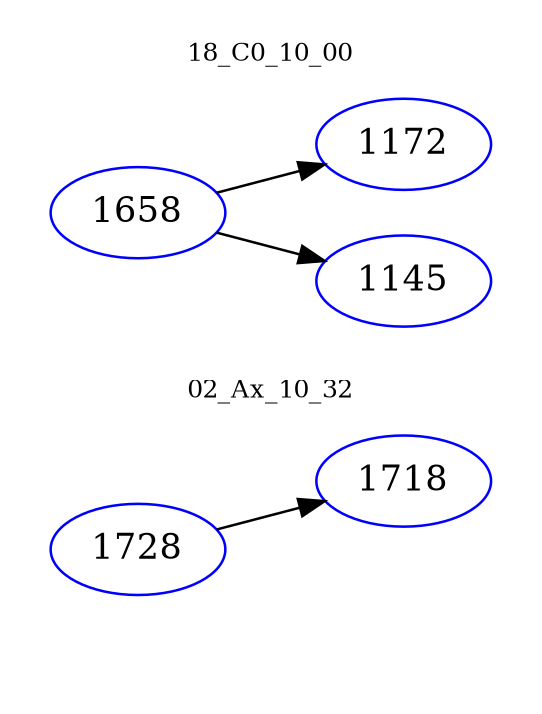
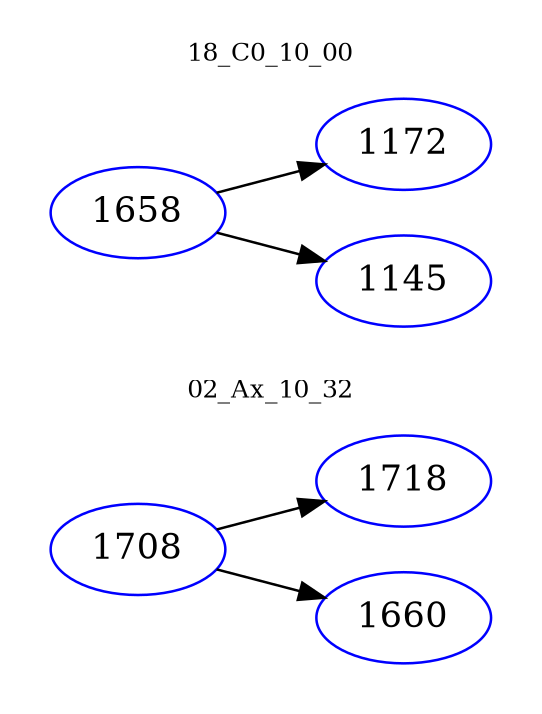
  digraph {
    rankdir=LR
    node [color=blue]
    edge [color=black]
-   n1 [label=1728]
+   n1 [label=1708]
+   n2 [label=1660]
    n3 [label=1718]
    n4 [label=1658]
    n5 [label=1145]
    n6 [label=1172]
    subgraph cluster_1 {
      color=white
      fontsize=10
      label="02_Ax_10_32"
      n1
+     n2
      n3
    }
    subgraph cluster_2 {
      color=white
      fontsize=10
      label="18_C0_10_00"
      n4
      n5
      n6
    }
+   n1 -> n2
    n1 -> n3
    n4 -> n5
    n4 -> n6
  }
